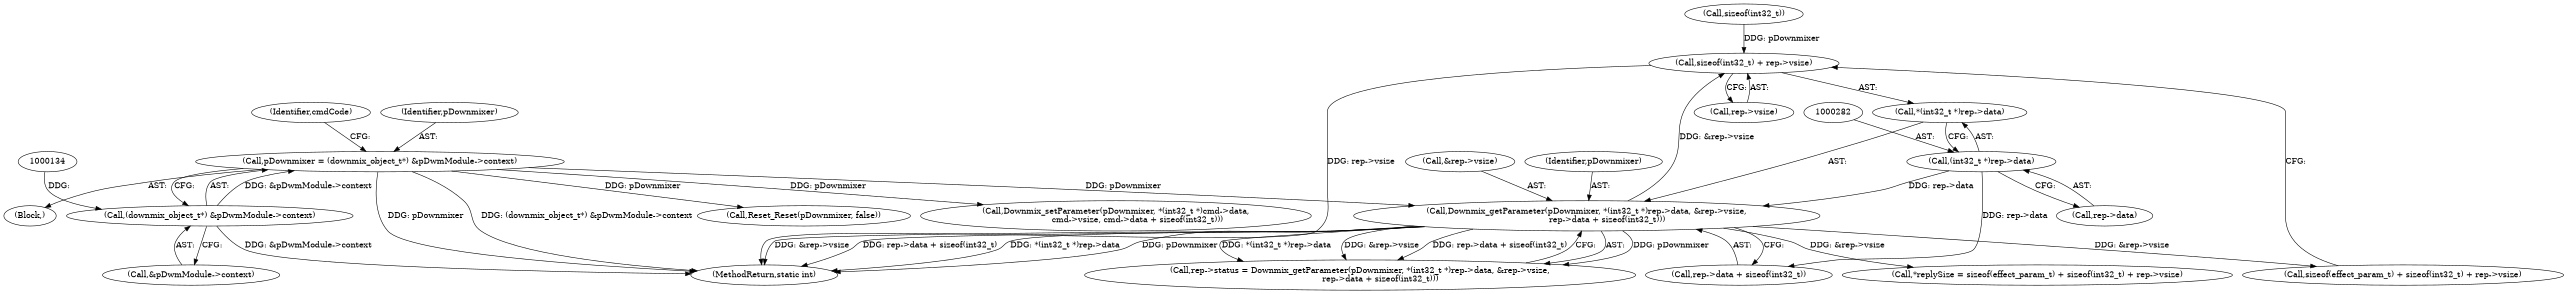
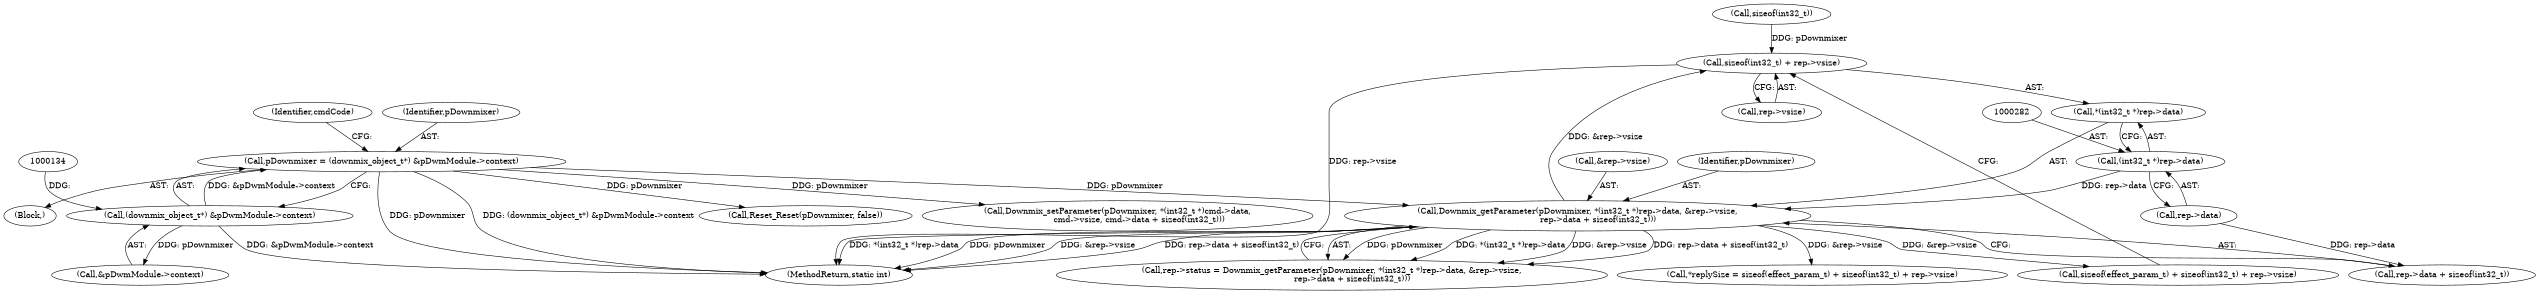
  digraph {
    n1 [label="(Call,sizeof(int32_t) + rep->vsize)"]
    n2 [label="(MethodReturn,static int)"]
    n3 [label="(Call,rep->vsize)"]
    n4 [label="(Call,*(int32_t *)rep->data)"]
    n5 [label="(Call,sizeof(effect_param_t) + sizeof(int32_t) + rep->vsize)"]
    n6 [label="(Call,Downmix_getParameter(pDownmixer, *(int32_t *)rep->data, &rep->vsize,\n                rep->data + sizeof(int32_t)))"]
    n7 [label="(Call,rep->status = Downmix_getParameter(pDownmixer, *(int32_t *)rep->data, &rep->vsize,\n                rep->data + sizeof(int32_t)))"]
    n8 [label="(Call,*replySize = sizeof(effect_param_t) + sizeof(int32_t) + rep->vsize)"]
    n9 [label="(Call,rep->data + sizeof(int32_t))"]
    n10 [label="(Call,pDownmixer = (downmix_object_t*) &pDwmModule->context)"]
    n11 [label="(Call,(downmix_object_t*) &pDwmModule->context)"]
    n12 [label="(Call,Reset_Reset(pDownmixer, false))"]
    n13 [label="(Call,Downmix_setParameter(pDownmixer, *(int32_t *)cmd->data,\n                 cmd->vsize, cmd->data + sizeof(int32_t)))"]
    n14 [label="(Block,)"]
    n15 [label="(Call,&pDwmModule->context)"]
    n16 [label="(Call,(int32_t *)rep->data)"]
    n17 [label="(Call,rep->data)"]
    n18 [label="(Call,&rep->vsize)"]
    n19 [label="(Identifier,pDownmixer)"]
    n20 [label="(Call,sizeof(int32_t))"]
    n21 [label="(Identifier,pDownmixer)"]
    n22 [label="(Identifier,cmdCode)"]
    1000134
    1000282
    n1 -> n2 [label="DDG: rep->vsize"]
    n1 -> n3 [label="CFG: "]
    n1 -> n4 [label="AST: "]
    n3 -> n1 [label="AST: "]
    n4 -> n6 [label="AST: "]
    n4 -> n16 [label="CFG: "]
    n5 -> n1 [label="CFG: "]
    n6 -> n1 [label="DDG: &rep->vsize"]
    n6 -> n2 [label="DDG: &rep->vsize"]
    n6 -> n2 [label="DDG: rep->data + sizeof(int32_t)"]
    n6 -> n2 [label="DDG: *(int32_t *)rep->data"]
    n6 -> n2 [label="DDG: pDownmixer"]
    n6 -> n5 [label="DDG: &rep->vsize"]
    n6 -> n7 [label="AST: "]
    n6 -> n7 [label="DDG: pDownmixer"]
    n6 -> n7 [label="DDG: *(int32_t *)rep->data"]
    n6 -> n7 [label="DDG: &rep->vsize"]
    n6 -> n7 [label="DDG: rep->data + sizeof(int32_t)"]
    n6 -> n8 [label="DDG: &rep->vsize"]
    n6 -> n9 [label="CFG: "]
    n7 -> n6 [label="CFG: "]
    n9 -> n6 [label="AST: "]
    n10 -> n2 [label="DDG: pDownmixer"]
    n10 -> n2 [label="DDG: (downmix_object_t*) &pDwmModule->context"]
    n10 -> n6 [label="DDG: pDownmixer"]
    n10 -> n11 [label="CFG: "]
    n10 -> n12 [label="DDG: pDownmixer"]
    n10 -> n13 [label="DDG: pDownmixer"]
    n10 -> n14 [label="AST: "]
    n11 -> n2 [label="DDG: &pDwmModule->context"]
    n11 -> n10 [label="AST: "]
    n11 -> n10 [label="DDG: &pDwmModule->context"]
-   n11 -> n15 [label="CFG: "]
+   n11 -> n15 [label="DDG: pDownmixer"]
    n15 -> n11 [label="AST: "]
    n16 -> n4 [label="AST: "]
    n16 -> n6 [label="DDG: rep->data"]
-   n16 -> n9 [label="DDG: rep->data"]
+   n17 -> n9 [label="DDG: rep->data"]
    n16 -> n17 [label="CFG: "]
    n17 -> n16 [label="AST: "]
    n18 -> n6 [label="AST: "]
    n19 -> n10 [label="AST: "]
    n20 -> n1 [label="DDG: pDownmixer"]
    n21 -> n6 [label="AST: "]
    n22 -> n10 [label="CFG: "]
    1000134 -> n11 [label="DDG: "]
    1000282 -> n16 [label="AST: "]
  }
